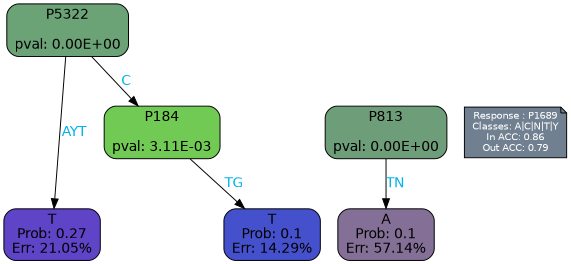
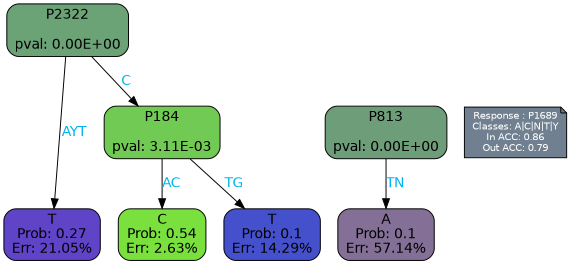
  digraph {
    ranksep=equally
    splines=polylines
    node [color=black fontname=helvetica shape=box style="filled, rounded"]
    edge [fontcolor=deepskyblue2 fontname=helvetica]
    n1 [fillcolor="#5f44c7" label="T\nProb: 0.27\nErr: 21.05%"]
+   n2 [fillcolor="#79e03d" label="C\nProb: 0.54\nErr: 2.63%"]
    n3 [fillcolor="#4551cc" label="T\nProb: 0.1\nErr: 14.29%"]
    n4 [fillcolor="#847096" label="A\nProb: 0.1\nErr: 57.14%"]
    n5 [align=left fillcolor=slategray fontcolor=white fontsize=10 label="Response : P1689\nClasses: A|C|N|T|Y\nIn ACC: 0.86\nOut ACC: 0.79\n" shape=note style=filled]
    n6 [fillcolor="#6e9d79" label="P813\n\npval: 0.00E+00"]
-   n7 [fillcolor="#6ba276" label="P5322\n\npval: 0.00E+00"]
+   n7 [fillcolor="#6ba276" label="P2322\n\npval: 0.00E+00"]
    n8 [fillcolor="#71ca53" label="P184\n\npval: 3.11E-03"]
    subgraph sub_1 {
      rank=same
      n1
+     n2
      n3
      n4
    }
    subgraph sub_2 {
      rank=same
      n5
      n6
    }
    n6 -> n4 [label=TN]
    n7 -> n1 [label=AYT]
    n7 -> n8 [label=C]
+   n8 -> n2 [label=AC]
    n8 -> n3 [label=TG]
  }
